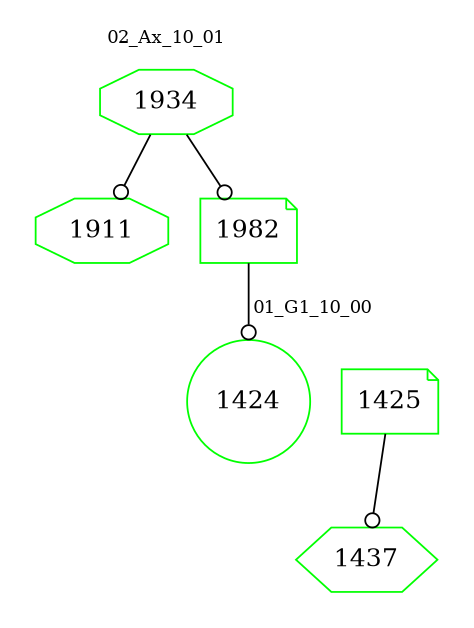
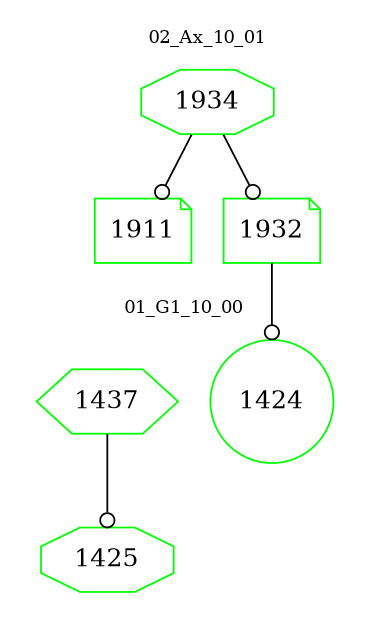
  digraph {
    node [color=green shape=octagon]
    edge [arrowhead=odot color=black]
    n1 [label=1934]
-   n2 [label=1911]
-   n3 [label=1982 shape=note]
-   n4 [label=1425 shape=note]
+   n2 [label=1911 shape=note]
+   n3 [label=1932 shape=note]
+   n4 [label=1425]
    n5 [label=1424 shape=circle]
    n6 [label=1437 shape=hexagon]
    subgraph cluster_1 {
      color=white
      fontsize=10
      label="02_Ax_10_01"
      n1
      n2
      n3
    }
    subgraph cluster_2 {
      color=white
      fontsize=10
      label="01_G1_10_00"
      n4
      n5
      n6
    }
    n1 -> n2
    n1 -> n3
    n3 -> n5
-   n4 -> n6
+   n6 -> n4
  }
